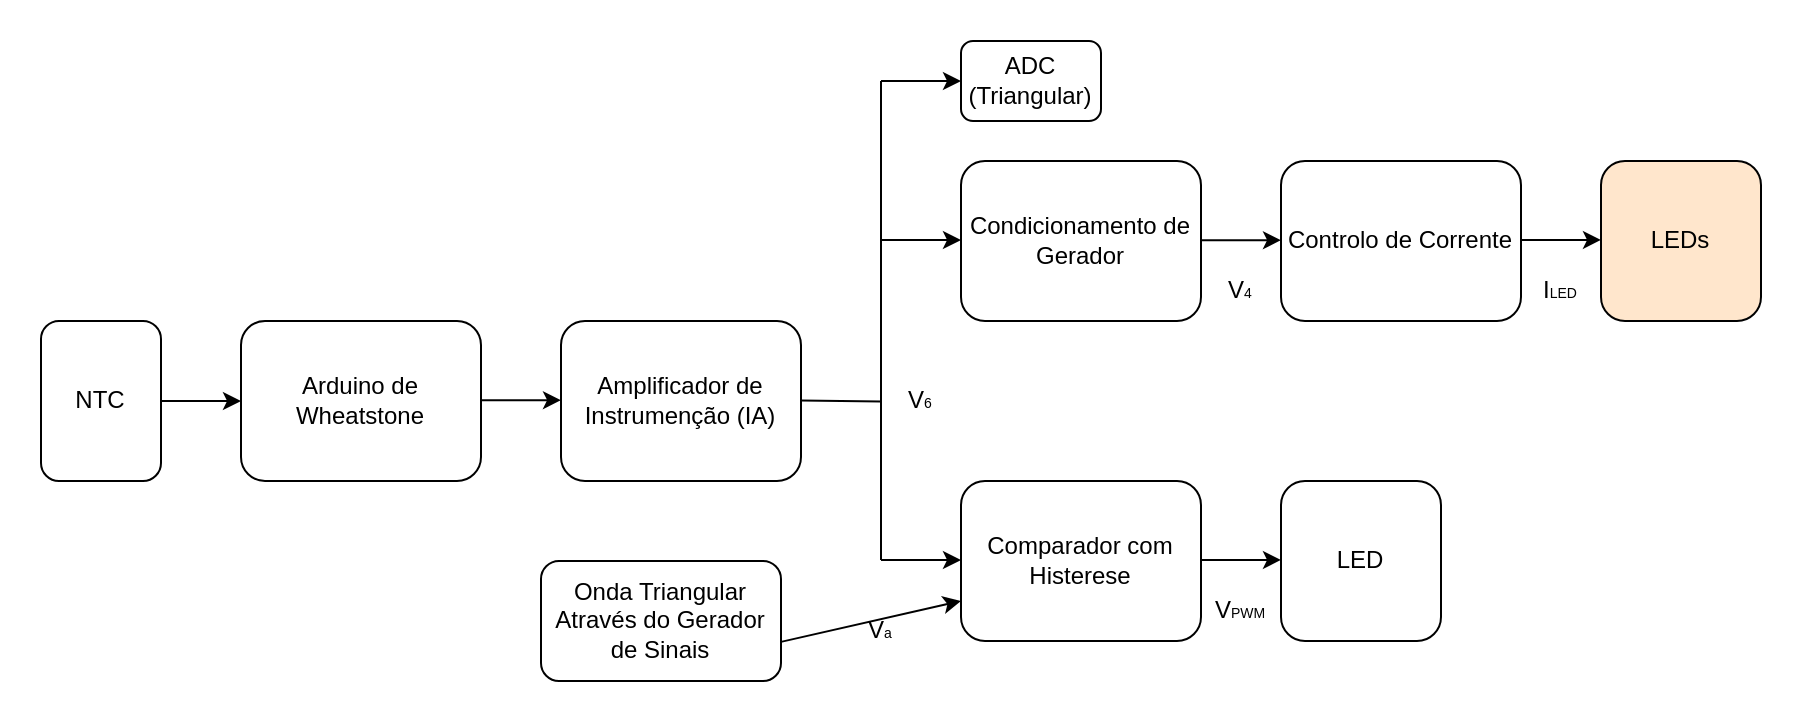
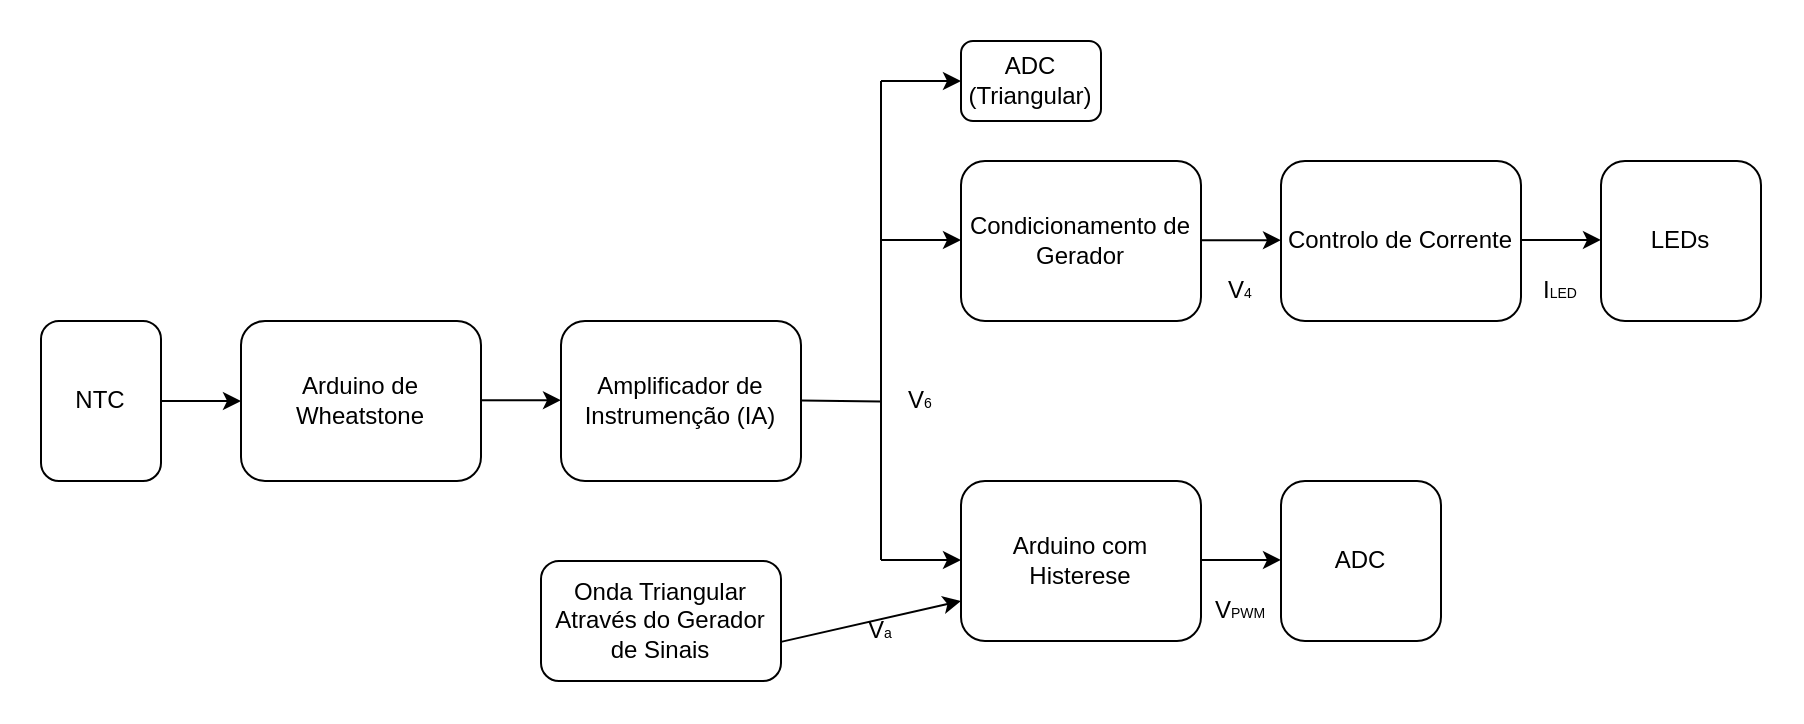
  <mxCell id="0" value="" />
  <mxCell id="1" parent="0" />
  <mxCell id="2" value="Arduino de Wheatstone" style="rounded=1;whiteSpace=wrap;html=1;labelBackgroundColor=none;" parent="1" vertex="1"><mxGeometry x="120" y="160" width="120" height="80" as="geometry" /></mxCell>
  <mxCell id="3" value="NTC" style="rounded=1;whiteSpace=wrap;html=1;labelBackgroundColor=none;" parent="1" vertex="1"><mxGeometry x="20" y="160" width="60" height="80" as="geometry" /></mxCell>
  <mxCell id="4" value="" style="endArrow=classic;html=1;rounded=0;labelBackgroundColor=none;fontColor=light-dark(#000000,#000000);" parent="1" edge="1"><mxGeometry width="50" height="50" relative="1" as="geometry"><mxPoint x="80" y="200" as="sourcePoint" /><mxPoint x="120" y="200" as="targetPoint" /></mxGeometry></mxCell>
  <mxCell id="5" value="" style="endArrow=none;html=1;rounded=0;labelBackgroundColor=none;fontColor=light-dark(#000000,#000000);" parent="1" edge="1"><mxGeometry width="50" height="50" relative="1" as="geometry"><mxPoint x="400" y="199.75" as="sourcePoint" /><mxPoint x="440" y="200.25" as="targetPoint" /></mxGeometry></mxCell>
  <mxCell id="6" value="" style="endArrow=classic;html=1;rounded=0;labelBackgroundColor=none;fontColor=light-dark(#000000,#000000);" parent="1" edge="1"><mxGeometry width="50" height="50" relative="1" as="geometry"><mxPoint x="440" y="279.5" as="sourcePoint" /><mxPoint x="480" y="279.5" as="targetPoint" /></mxGeometry></mxCell>
  <mxCell id="7" value="" style="endArrow=classic;html=1;rounded=0;labelBackgroundColor=none;fontColor=light-dark(#000000,#000000);" parent="1" edge="1"><mxGeometry width="50" height="50" relative="1" as="geometry"><mxPoint x="440" y="119.5" as="sourcePoint" /><mxPoint x="480" y="119.5" as="targetPoint" /></mxGeometry></mxCell>
  <mxCell id="8" value="" style="endArrow=none;html=1;rounded=0;labelBackgroundColor=none;fontColor=light-dark(#000000,#000000);" parent="1" edge="1"><mxGeometry width="50" height="50" relative="1" as="geometry"><mxPoint x="440" y="199.5" as="sourcePoint" /><mxPoint x="440" y="279.5" as="targetPoint" /></mxGeometry></mxCell>
  <mxCell id="9" value="" style="endArrow=none;html=1;rounded=0;labelBackgroundColor=none;fontColor=light-dark(#000000,#000000);" parent="1" edge="1"><mxGeometry width="50" height="50" relative="1" as="geometry"><mxPoint x="440" y="119.5" as="sourcePoint" /><mxPoint x="440" y="199.5" as="targetPoint" /></mxGeometry></mxCell>
  <mxCell id="10" value="Amplificador de Instrumenção (IA)" style="rounded=1;whiteSpace=wrap;html=1;labelBackgroundColor=none;" parent="1" vertex="1"><mxGeometry x="280" y="160" width="120" height="80" as="geometry" /></mxCell>
  <mxCell id="11" value="" style="endArrow=classic;html=1;rounded=0;labelBackgroundColor=none;fontColor=light-dark(#000000,#000000);" parent="1" edge="1"><mxGeometry width="50" height="50" relative="1" as="geometry"><mxPoint x="240" y="199.57" as="sourcePoint" /><mxPoint x="280" y="199.57" as="targetPoint" /></mxGeometry></mxCell>
  <mxCell id="12" value="V&lt;font style=&quot;font-size: 7px;&quot;&gt;6&lt;/font&gt;" style="text;html=1;align=center;verticalAlign=middle;whiteSpace=wrap;rounded=0;labelBackgroundColor=none;" parent="1" vertex="1"><mxGeometry x="430" y="185" width="60" height="30" as="geometry" /></mxCell>
  <mxCell id="13" value="" style="endArrow=none;html=1;rounded=0;labelBackgroundColor=none;fontColor=light-dark(#000000,#000000);" parent="1" edge="1"><mxGeometry width="50" height="50" relative="1" as="geometry"><mxPoint x="440" y="40" as="sourcePoint" /><mxPoint x="440" y="120" as="targetPoint" /></mxGeometry></mxCell>
  <mxCell id="14" value="" style="endArrow=classic;html=1;rounded=0;labelBackgroundColor=none;fontColor=light-dark(#000000,#000000);" parent="1" edge="1"><mxGeometry width="50" height="50" relative="1" as="geometry"><mxPoint x="440" y="40" as="sourcePoint" /><mxPoint x="480" y="40" as="targetPoint" /></mxGeometry></mxCell>
  <mxCell id="15" value="ADC (Triangular)" style="rounded=1;whiteSpace=wrap;html=1;labelBackgroundColor=none;" parent="1" vertex="1"><mxGeometry x="480" y="20" width="70" height="40" as="geometry" /></mxCell>
  <mxCell id="16" value="Condicionamento de Gerador" style="rounded=1;whiteSpace=wrap;html=1;labelBackgroundColor=none;" parent="1" vertex="1"><mxGeometry x="480" y="80" width="120" height="80" as="geometry" /></mxCell>
- <mxCell id="17" value="Comparador com Histerese" style="rounded=1;whiteSpace=wrap;html=1;labelBackgroundColor=none;" parent="1" vertex="1"><mxGeometry x="480" y="240" width="120" height="80" as="geometry" /></mxCell>
+ <mxCell id="17" value="Arduino com Histerese" style="rounded=1;whiteSpace=wrap;html=1;labelBackgroundColor=none;" parent="1" vertex="1"><mxGeometry x="480" y="240" width="120" height="80" as="geometry" /></mxCell>
  <mxCell id="18" value="Onda Triangular Através do Gerador de Sinais" style="rounded=1;whiteSpace=wrap;html=1;labelBackgroundColor=none;" parent="1" vertex="1"><mxGeometry x="270" y="280" width="120" height="60" as="geometry" /></mxCell>
  <mxCell id="19" value="" style="endArrow=classic;html=1;rounded=0;exitX=1;exitY=0.674;exitDx=0;exitDy=0;exitPerimeter=0;labelBackgroundColor=none;fontColor=light-dark(#000000,#000000);" parent="1" source="18" edge="1"><mxGeometry width="50" height="50" relative="1" as="geometry"><mxPoint x="440" y="300" as="sourcePoint" /><mxPoint x="480" y="300" as="targetPoint" /></mxGeometry></mxCell>
  <mxCell id="20" value="V&lt;font style=&quot;font-size: 7px;&quot;&gt;a&lt;/font&gt;" style="text;html=1;align=center;verticalAlign=middle;whiteSpace=wrap;rounded=0;labelBackgroundColor=none;" parent="1" vertex="1"><mxGeometry x="410" y="300" width="60" height="30" as="geometry" /></mxCell>
  <mxCell id="21" value="" style="endArrow=classic;html=1;rounded=0;labelBackgroundColor=none;fontColor=light-dark(#000000,#000000);" parent="1" edge="1"><mxGeometry width="50" height="50" relative="1" as="geometry"><mxPoint x="600" y="119.57" as="sourcePoint" /><mxPoint x="640" y="119.57" as="targetPoint" /></mxGeometry></mxCell>
  <mxCell id="22" value="Controlo de Corrente" style="rounded=1;whiteSpace=wrap;html=1;labelBackgroundColor=none;" parent="1" vertex="1"><mxGeometry x="640" y="80" width="120" height="80" as="geometry" /></mxCell>
  <mxCell id="23" value="V&lt;font style=&quot;font-size: 7px;&quot;&gt;4&lt;/font&gt;" style="text;html=1;align=center;verticalAlign=middle;whiteSpace=wrap;rounded=0;labelBackgroundColor=none;" parent="1" vertex="1"><mxGeometry x="590" y="130" width="60" height="30" as="geometry" /></mxCell>
  <mxCell id="24" value="" style="endArrow=classic;html=1;rounded=0;labelBackgroundColor=none;fontColor=light-dark(#000000,#000000);" parent="1" edge="1"><mxGeometry width="50" height="50" relative="1" as="geometry"><mxPoint x="760" y="119.47" as="sourcePoint" /><mxPoint x="800" y="119.47" as="targetPoint" /></mxGeometry></mxCell>
  <mxCell id="25" value="I&lt;font style=&quot;font-size: 7px;&quot;&gt;LED&lt;/font&gt;" style="text;html=1;align=center;verticalAlign=middle;whiteSpace=wrap;rounded=0;labelBackgroundColor=none;" parent="1" vertex="1"><mxGeometry x="750" y="130" width="60" height="30" as="geometry" /></mxCell>
- <mxCell id="26" value="LEDs" style="rounded=1;whiteSpace=wrap;html=1;labelBackgroundColor=none;fillColor=#ffe6cc;" parent="1" vertex="1"><mxGeometry x="800" y="80" width="80" height="80" as="geometry" /></mxCell>
+ <mxCell id="26" value="LEDs" style="rounded=1;whiteSpace=wrap;html=1;labelBackgroundColor=none;" parent="1" vertex="1"><mxGeometry x="800" y="80" width="80" height="80" as="geometry" /></mxCell>
  <mxCell id="27" value="" style="endArrow=classic;html=1;rounded=0;labelBackgroundColor=none;fontColor=light-dark(#000000,#000000);" parent="1" edge="1"><mxGeometry width="50" height="50" relative="1" as="geometry"><mxPoint x="600" y="279.47" as="sourcePoint" /><mxPoint x="640" y="279.47" as="targetPoint" /></mxGeometry></mxCell>
  <mxCell id="28" value="V&lt;font style=&quot;font-size: 7px;&quot;&gt;PWM&lt;/font&gt;" style="text;html=1;align=center;verticalAlign=middle;whiteSpace=wrap;rounded=0;labelBackgroundColor=none;" parent="1" vertex="1"><mxGeometry x="590" y="290" width="60" height="30" as="geometry" /></mxCell>
- <mxCell id="29" value="LED" style="rounded=1;whiteSpace=wrap;html=1;labelBackgroundColor=none;" parent="1" vertex="1"><mxGeometry x="640" y="240" width="80" height="80" as="geometry" /></mxCell>
+ <mxCell id="29" value="ADC" style="rounded=1;whiteSpace=wrap;html=1;labelBackgroundColor=none;" parent="1" vertex="1"><mxGeometry x="640" y="240" width="80" height="80" as="geometry" /></mxCell>
